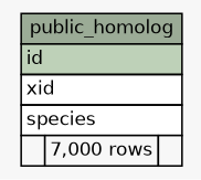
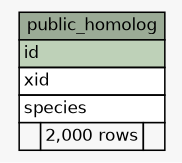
  digraph {
    bgcolor="#f7f7f7"
    fontname=Helvetica
    fontsize=11
    nodesep=0.18
    rankdir=RL
    ranksep=0.46
-   n1 [fontname=Helvetica fontsize=11 label=<     <TABLE BORDER="0" CELLBORDER="1" CELLSPACING="0" BGCOLOR="#ffffff">       <TR><TD COLSPAN="3" BGCOLOR="#9bab96" ALIGN="CENTER">public_homolog</TD></TR>       <TR><TD PORT="id" COLSPAN="3" BGCOLOR="#bed1b8" ALIGN="LEFT">id</TD></TR>       <TR><TD PORT="xid" COLSPAN="3" ALIGN="LEFT">xid</TD></TR>       <TR><TD PORT="species" COLSPAN="3" ALIGN="LEFT">species</TD></TR>       <TR><TD ALIGN="LEFT" BGCOLOR="#f7f7f7">  </TD><TD ALIGN="RIGHT" BGCOLOR="#f7f7f7">7,000 rows</TD><TD ALIGN="RIGHT" BGCOLOR="#f7f7f7">  </TD></TR>     </TABLE>> shape=plaintext]
+   n1 [fontname=Helvetica fontsize=11 label=<     <TABLE BORDER="0" CELLBORDER="1" CELLSPACING="0" BGCOLOR="#ffffff">       <TR><TD COLSPAN="3" BGCOLOR="#9bab96" ALIGN="CENTER">public_homolog</TD></TR>       <TR><TD PORT="id" COLSPAN="3" BGCOLOR="#bed1b8" ALIGN="LEFT">id</TD></TR>       <TR><TD PORT="xid" COLSPAN="3" ALIGN="LEFT">xid</TD></TR>       <TR><TD PORT="species" COLSPAN="3" ALIGN="LEFT">species</TD></TR>       <TR><TD ALIGN="LEFT" BGCOLOR="#f7f7f7">  </TD><TD ALIGN="RIGHT" BGCOLOR="#f7f7f7">2,000 rows</TD><TD ALIGN="RIGHT" BGCOLOR="#f7f7f7">  </TD></TR>     </TABLE>> shape=plaintext]
  }
